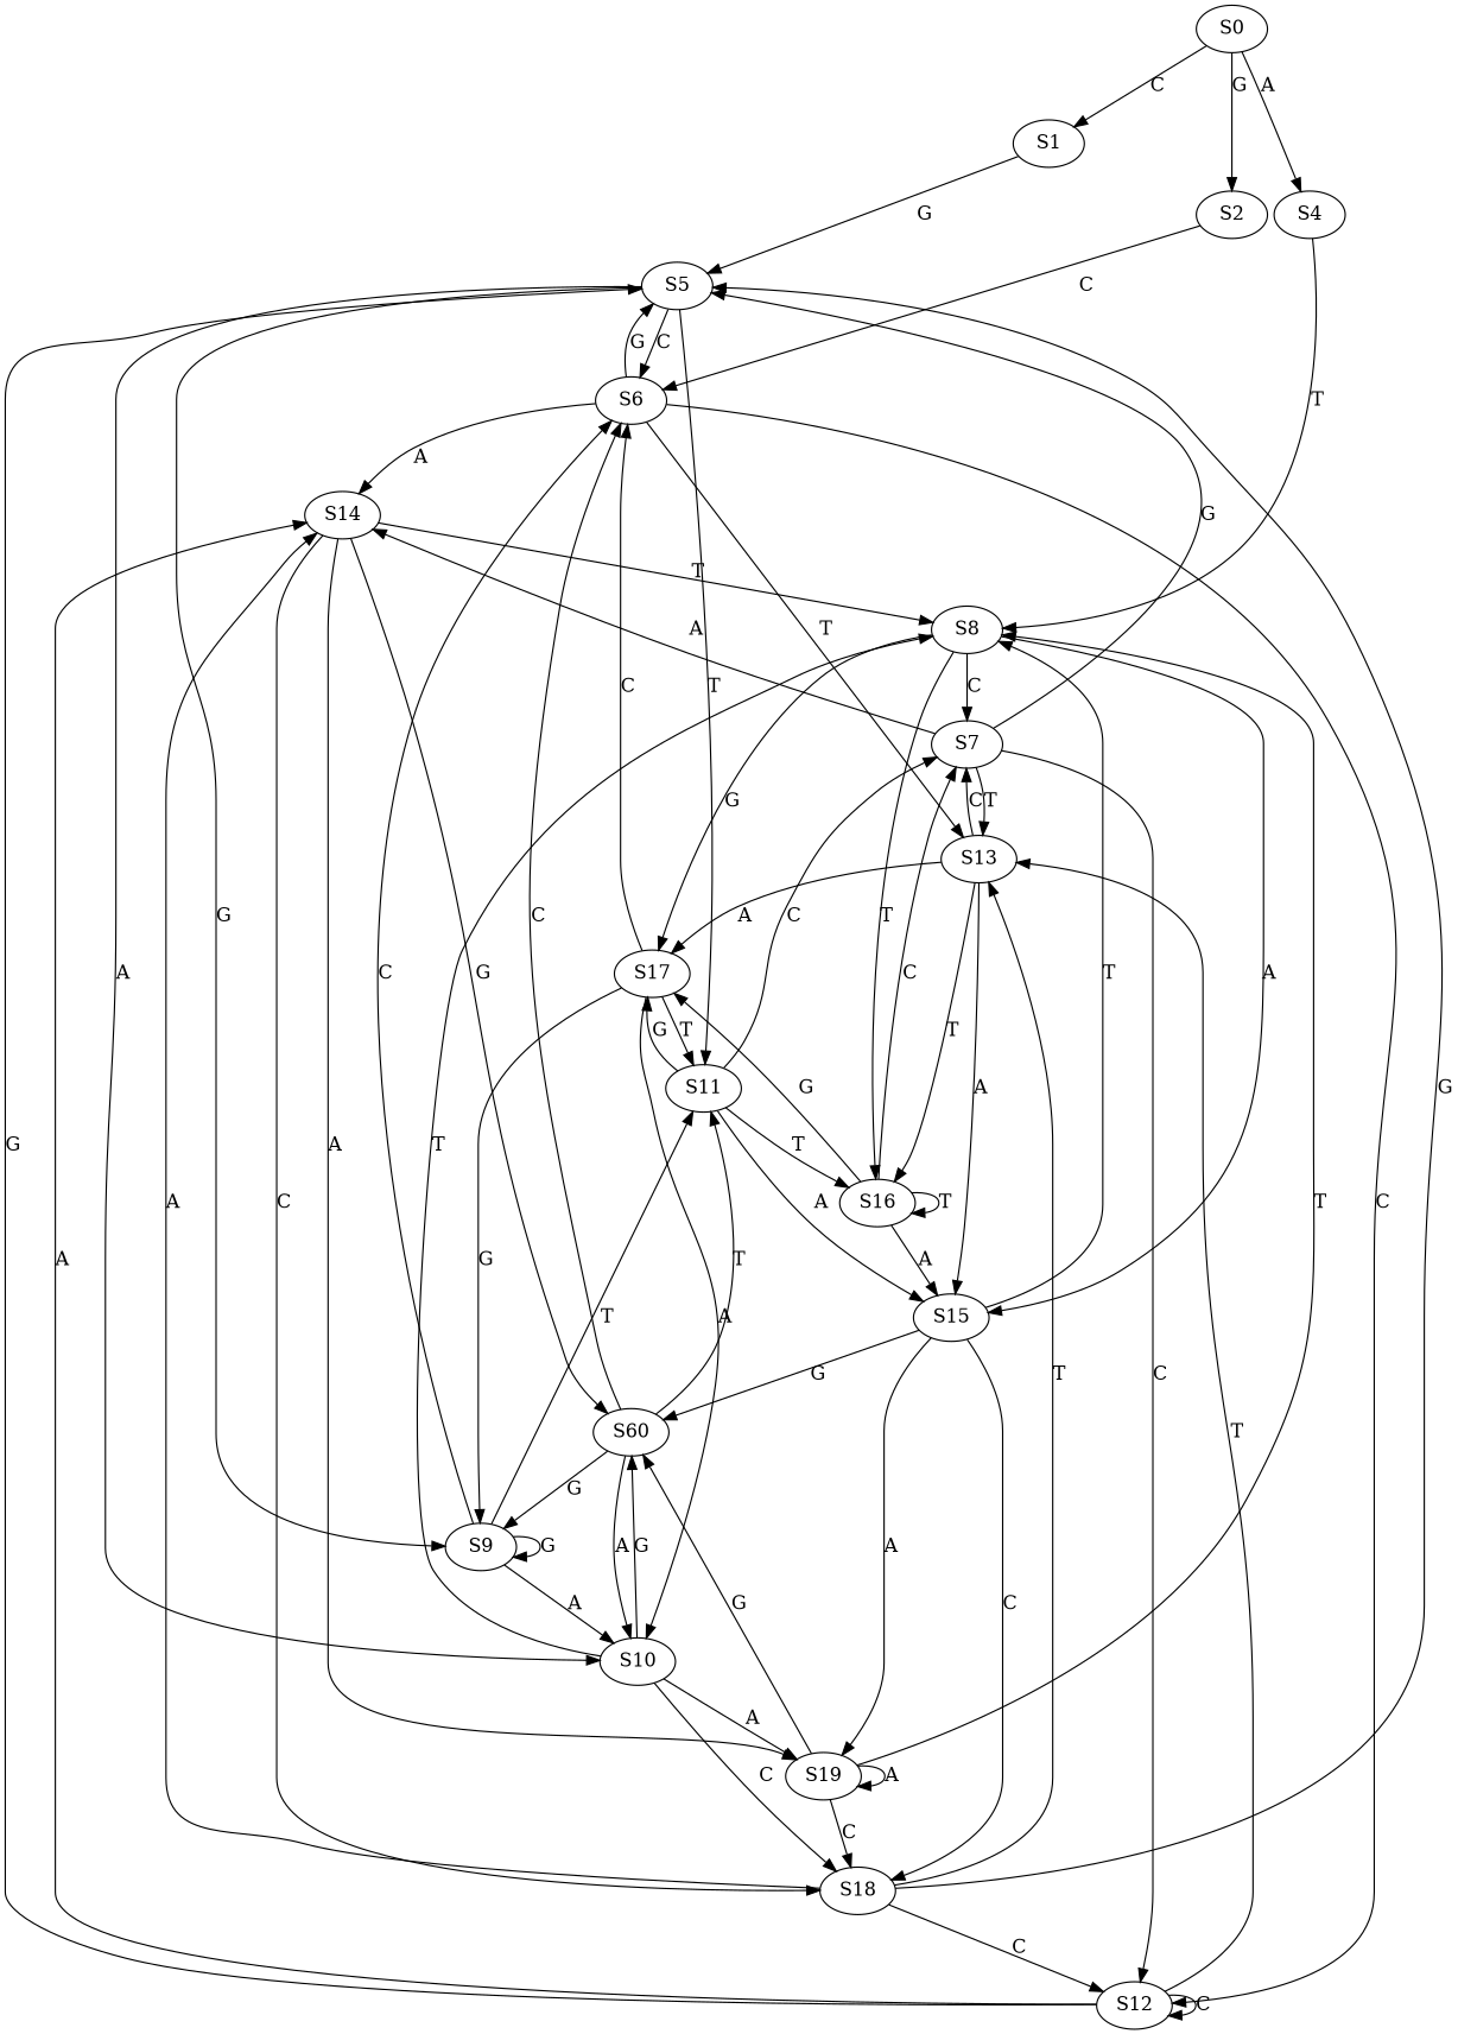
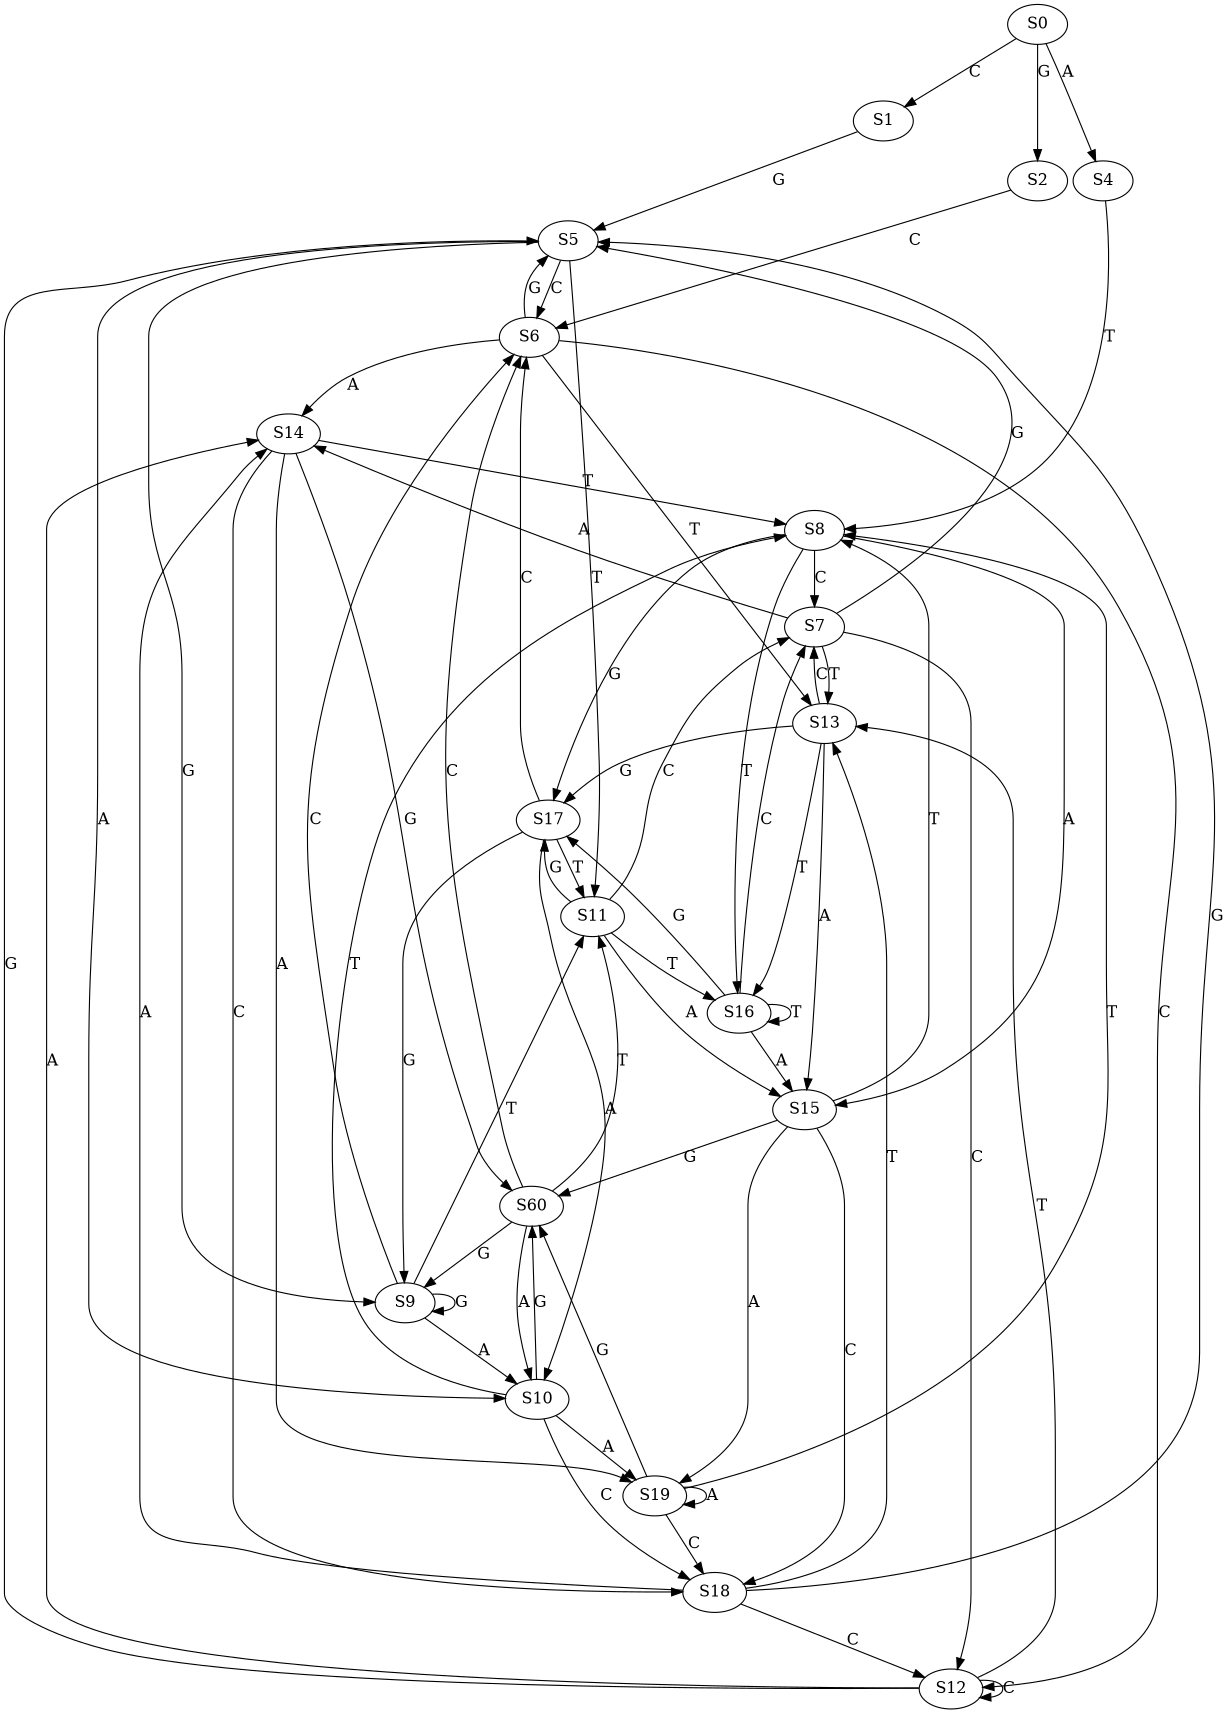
  strict digraph {
    S0
    S1
    S2
    S4
    S5
    S6
    S8
    S9
    S10
    S11
    S12
    S13
    S14
    S7
    S15
    S16
    S17
    S18
    S19
    n20 [label=S60]
    S0 -> S1 [label=C]
    S0 -> S2 [label=G]
    S0 -> S4 [label=A]
    S1 -> S5 [label=G]
    S2 -> S6 [label=C]
    S4 -> S8 [label=T]
    S5 -> S6 [label=C]
    S5 -> S9 [label=G]
    S5 -> S10 [label=A]
    S5 -> S11 [label=T]
    S6 -> S5 [label=G]
    S6 -> S12 [label=C]
    S6 -> S13 [label=T]
    S6 -> S14 [label=A]
    S8 -> S7 [label=C]
    S8 -> S15 [label=A]
    S8 -> S16 [label=T]
    S8 -> S17 [label=G]
    S9 -> S6 [label=C]
    S9 -> S9 [label=G]
    S9 -> S10 [label=A]
    S9 -> S11 [label=T]
    S10 -> S8 [label=T]
    S10 -> S18 [label=C]
    S10 -> S19 [label=A]
    S10 -> n20 [label=G]
    S11 -> S7 [label=C]
    S11 -> S15 [label=A]
    S11 -> S16 [label=T]
    S11 -> S17 [label=G]
    S12 -> S5 [label=G]
    S12 -> S12 [label=C]
    S12 -> S13 [label=T]
    S12 -> S14 [label=A]
    S13 -> S7 [label=C]
    S13 -> S15 [label=A]
    S13 -> S16 [label=T]
-   S13 -> S17 [label=A]
+   S13 -> S17 [label=G]
    S14 -> S8 [label=T]
    S14 -> S18 [label=C]
    S14 -> S19 [label=A]
    S14 -> n20 [label=G]
    S7 -> S5 [label=G]
    S7 -> S12 [label=C]
    S7 -> S13 [label=T]
    S7 -> S14 [label=A]
    S15 -> S8 [label=T]
    S15 -> S18 [label=C]
    S15 -> S19 [label=A]
    S15 -> n20 [label=G]
    S16 -> S7 [label=C]
    S16 -> S15 [label=A]
    S16 -> S16 [label=T]
    S16 -> S17 [label=G]
    S17 -> S6 [label=C]
    S17 -> S9 [label=G]
    S17 -> S10 [label=A]
    S17 -> S11 [label=T]
    S18 -> S5 [label=G]
    S18 -> S12 [label=C]
    S18 -> S13 [label=T]
    S18 -> S14 [label=A]
    S19 -> S8 [label=T]
    S19 -> S18 [label=C]
    S19 -> S19 [label=A]
    S19 -> n20 [label=G]
    n20 -> S6 [label=C]
    n20 -> S9 [label=G]
    n20 -> S10 [label=A]
    n20 -> S11 [label=T]
  }
